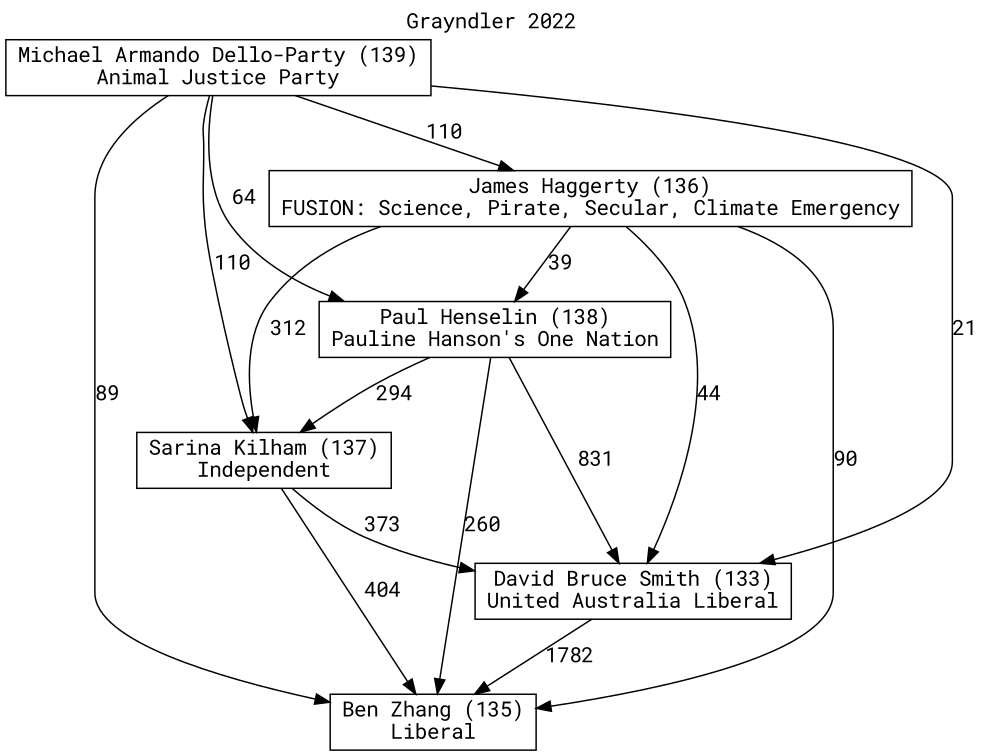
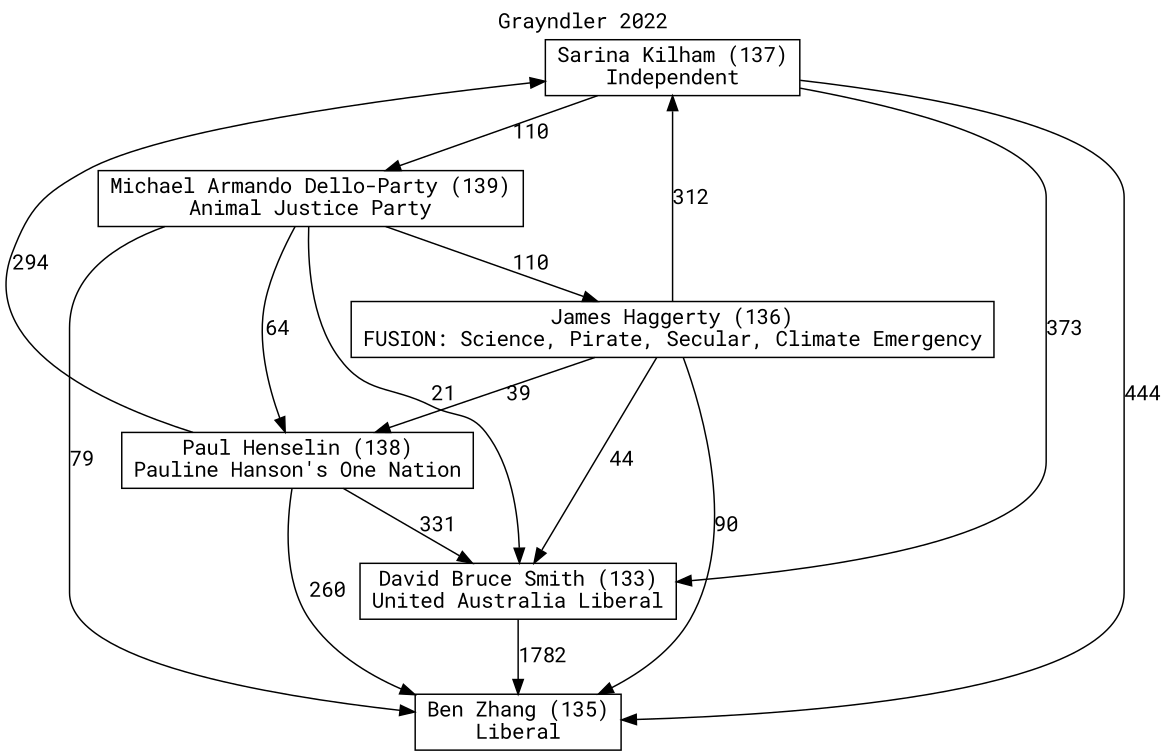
  digraph {
    fontname="Roboto Mono"
    label="Grayndler 2022"
    labelloc=t
    mclimit=10
    node [fontname="Roboto Mono" shape=box]
    edge [fontname="Roboto Mono"]
    n1 [label="Ben Zhang (135)\nLiberal"]
    n2 [label="David Bruce Smith (133)\nUnited Australia Liberal"]
    n3 [label="Sarina Kilham (137)\nIndependent"]
    n4 [label="Paul Henselin (138)\nPauline Hanson's One Nation"]
    n5 [label="James Haggerty (136)\nFUSION: Science, Pirate, Secular, Climate Emergency"]
    n6 [label="Michael Armando Dello-Party (139)\nAnimal Justice Party"]
    n2 -> n1 [label=1782]
-   n3 -> n1 [label=404]
+   n3 -> n1 [label=444]
    n3 -> n2 [label=373]
    n4 -> n1 [label=260]
-   n4 -> n2 [label=831]
+   n4 -> n2 [label=331]
    n4 -> n3 [label=294]
    n5 -> n1 [label=90]
    n5 -> n2 [label=44]
    n5 -> n3 [label=312]
    n5 -> n4 [label=39]
-   n6 -> n1 [label=89]
+   n6 -> n1 [label=79]
    n6 -> n2 [label=21]
-   n6 -> n3 [label=110]
+   n3 -> n6 [label=110]
    n6 -> n4 [label=64]
    n6 -> n5 [label=110]
  }
